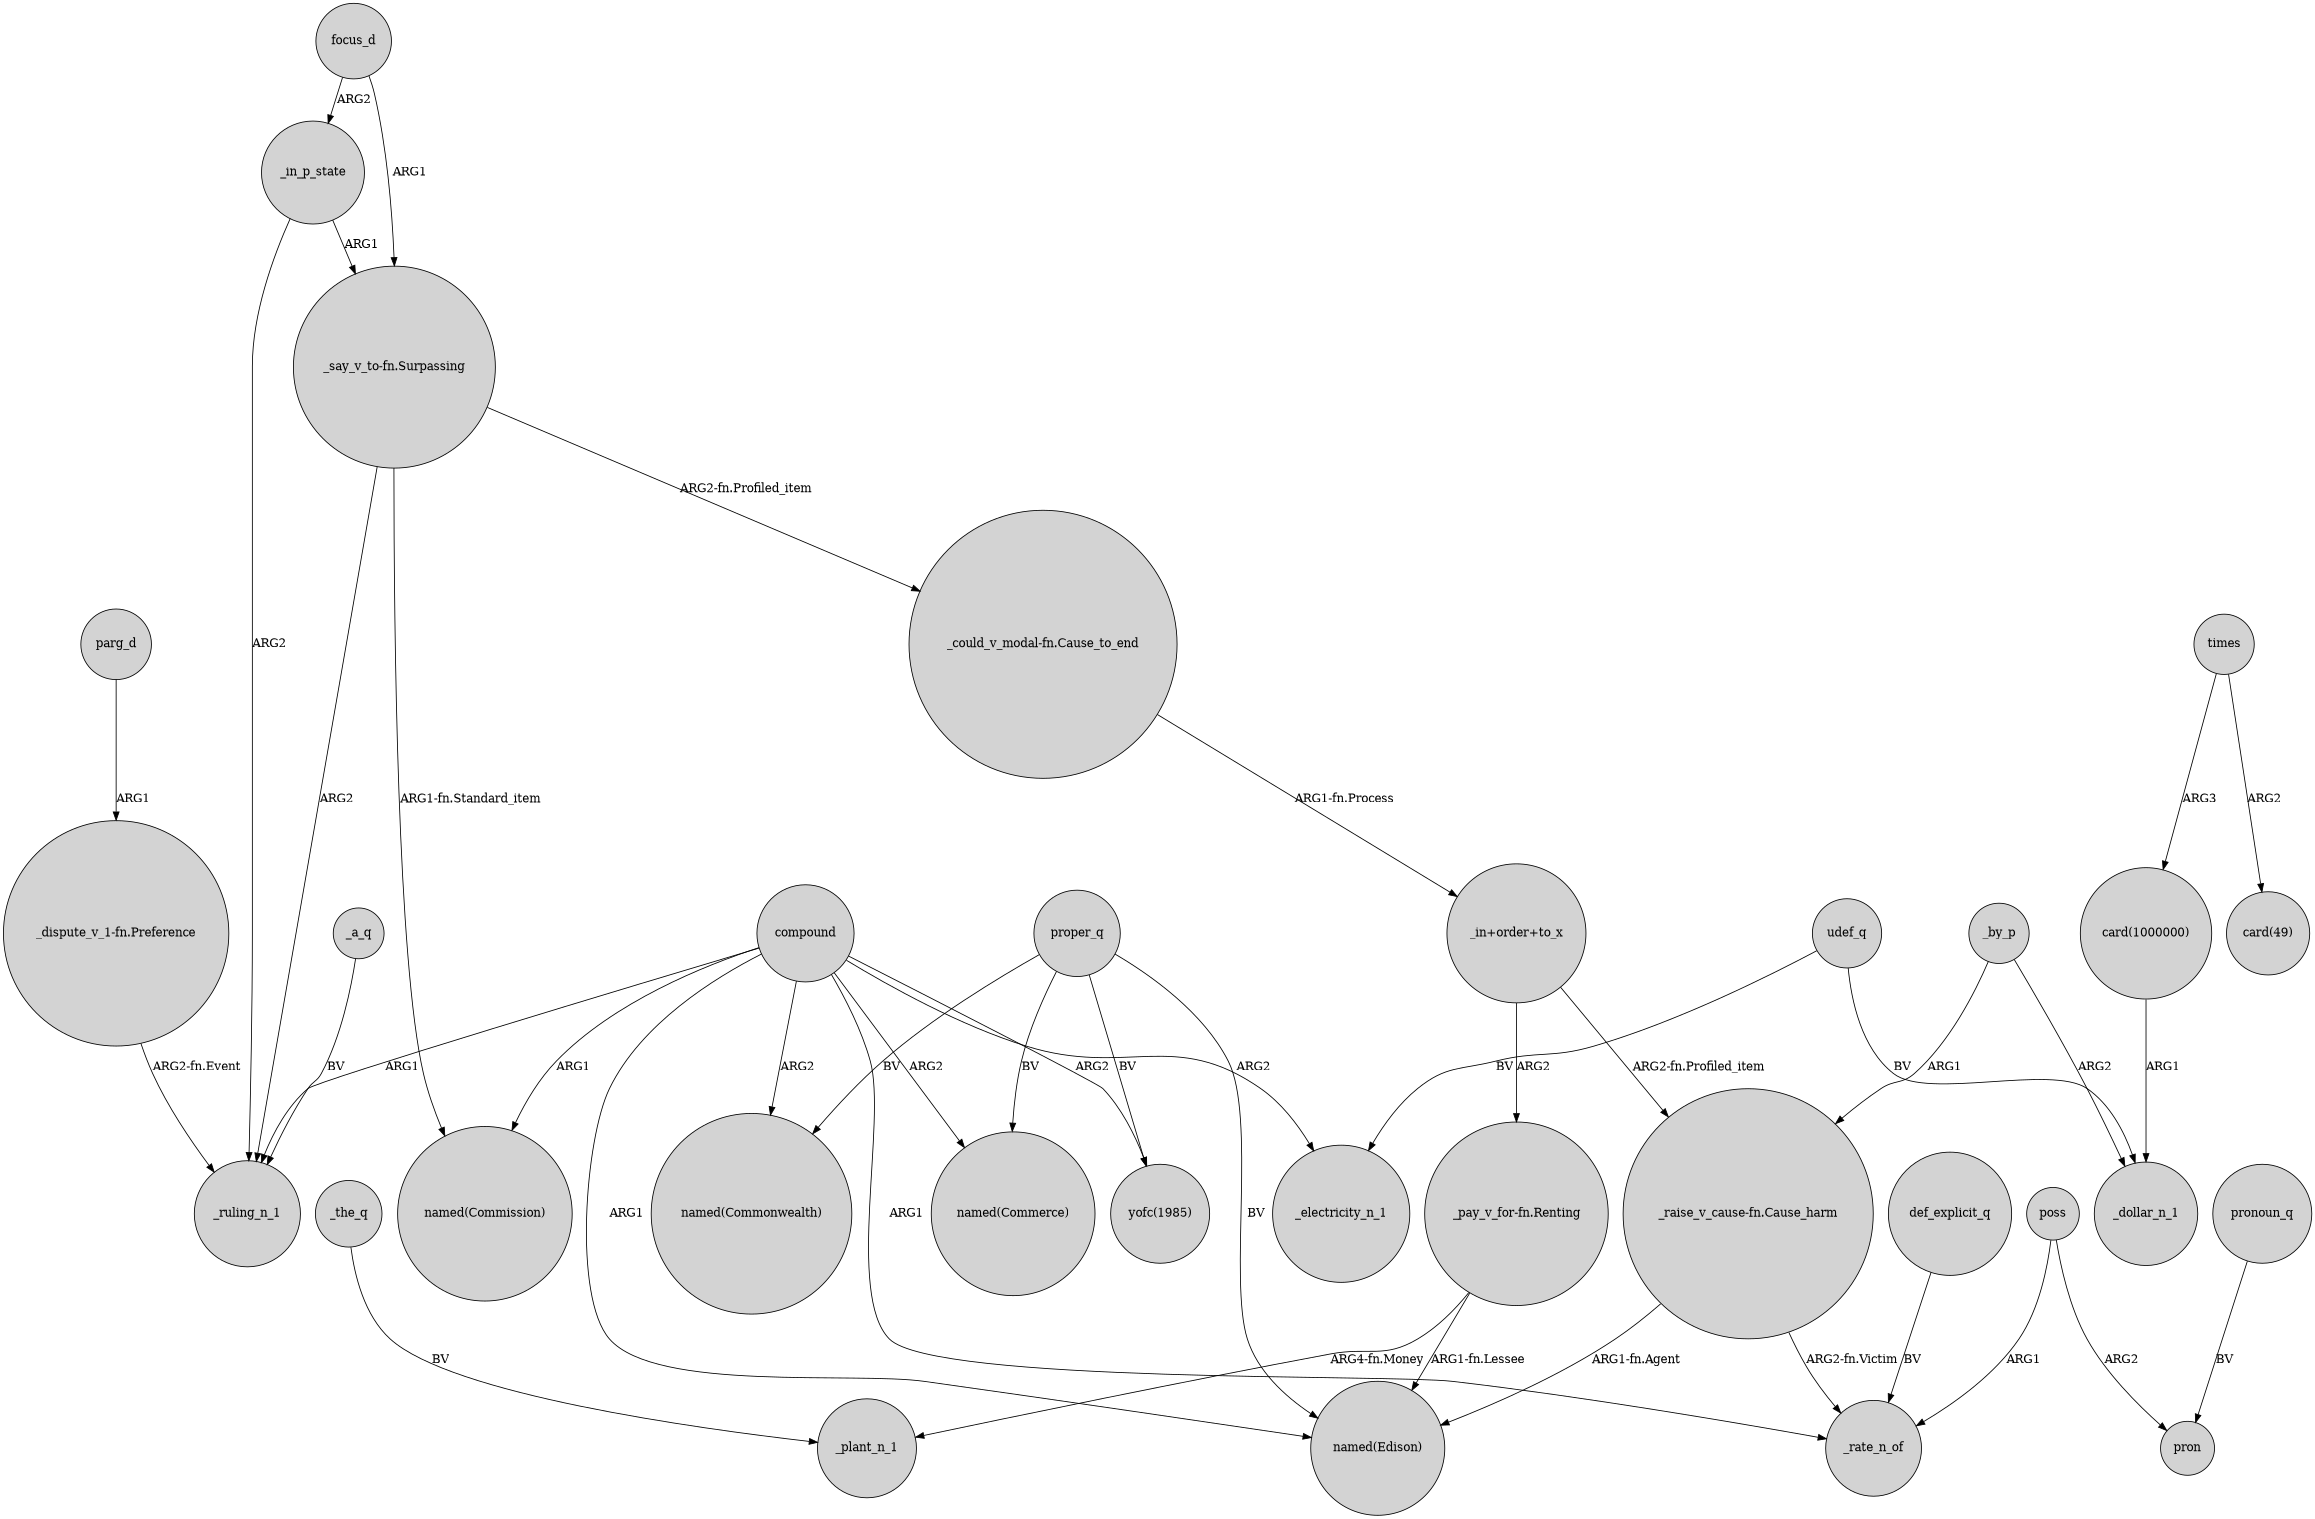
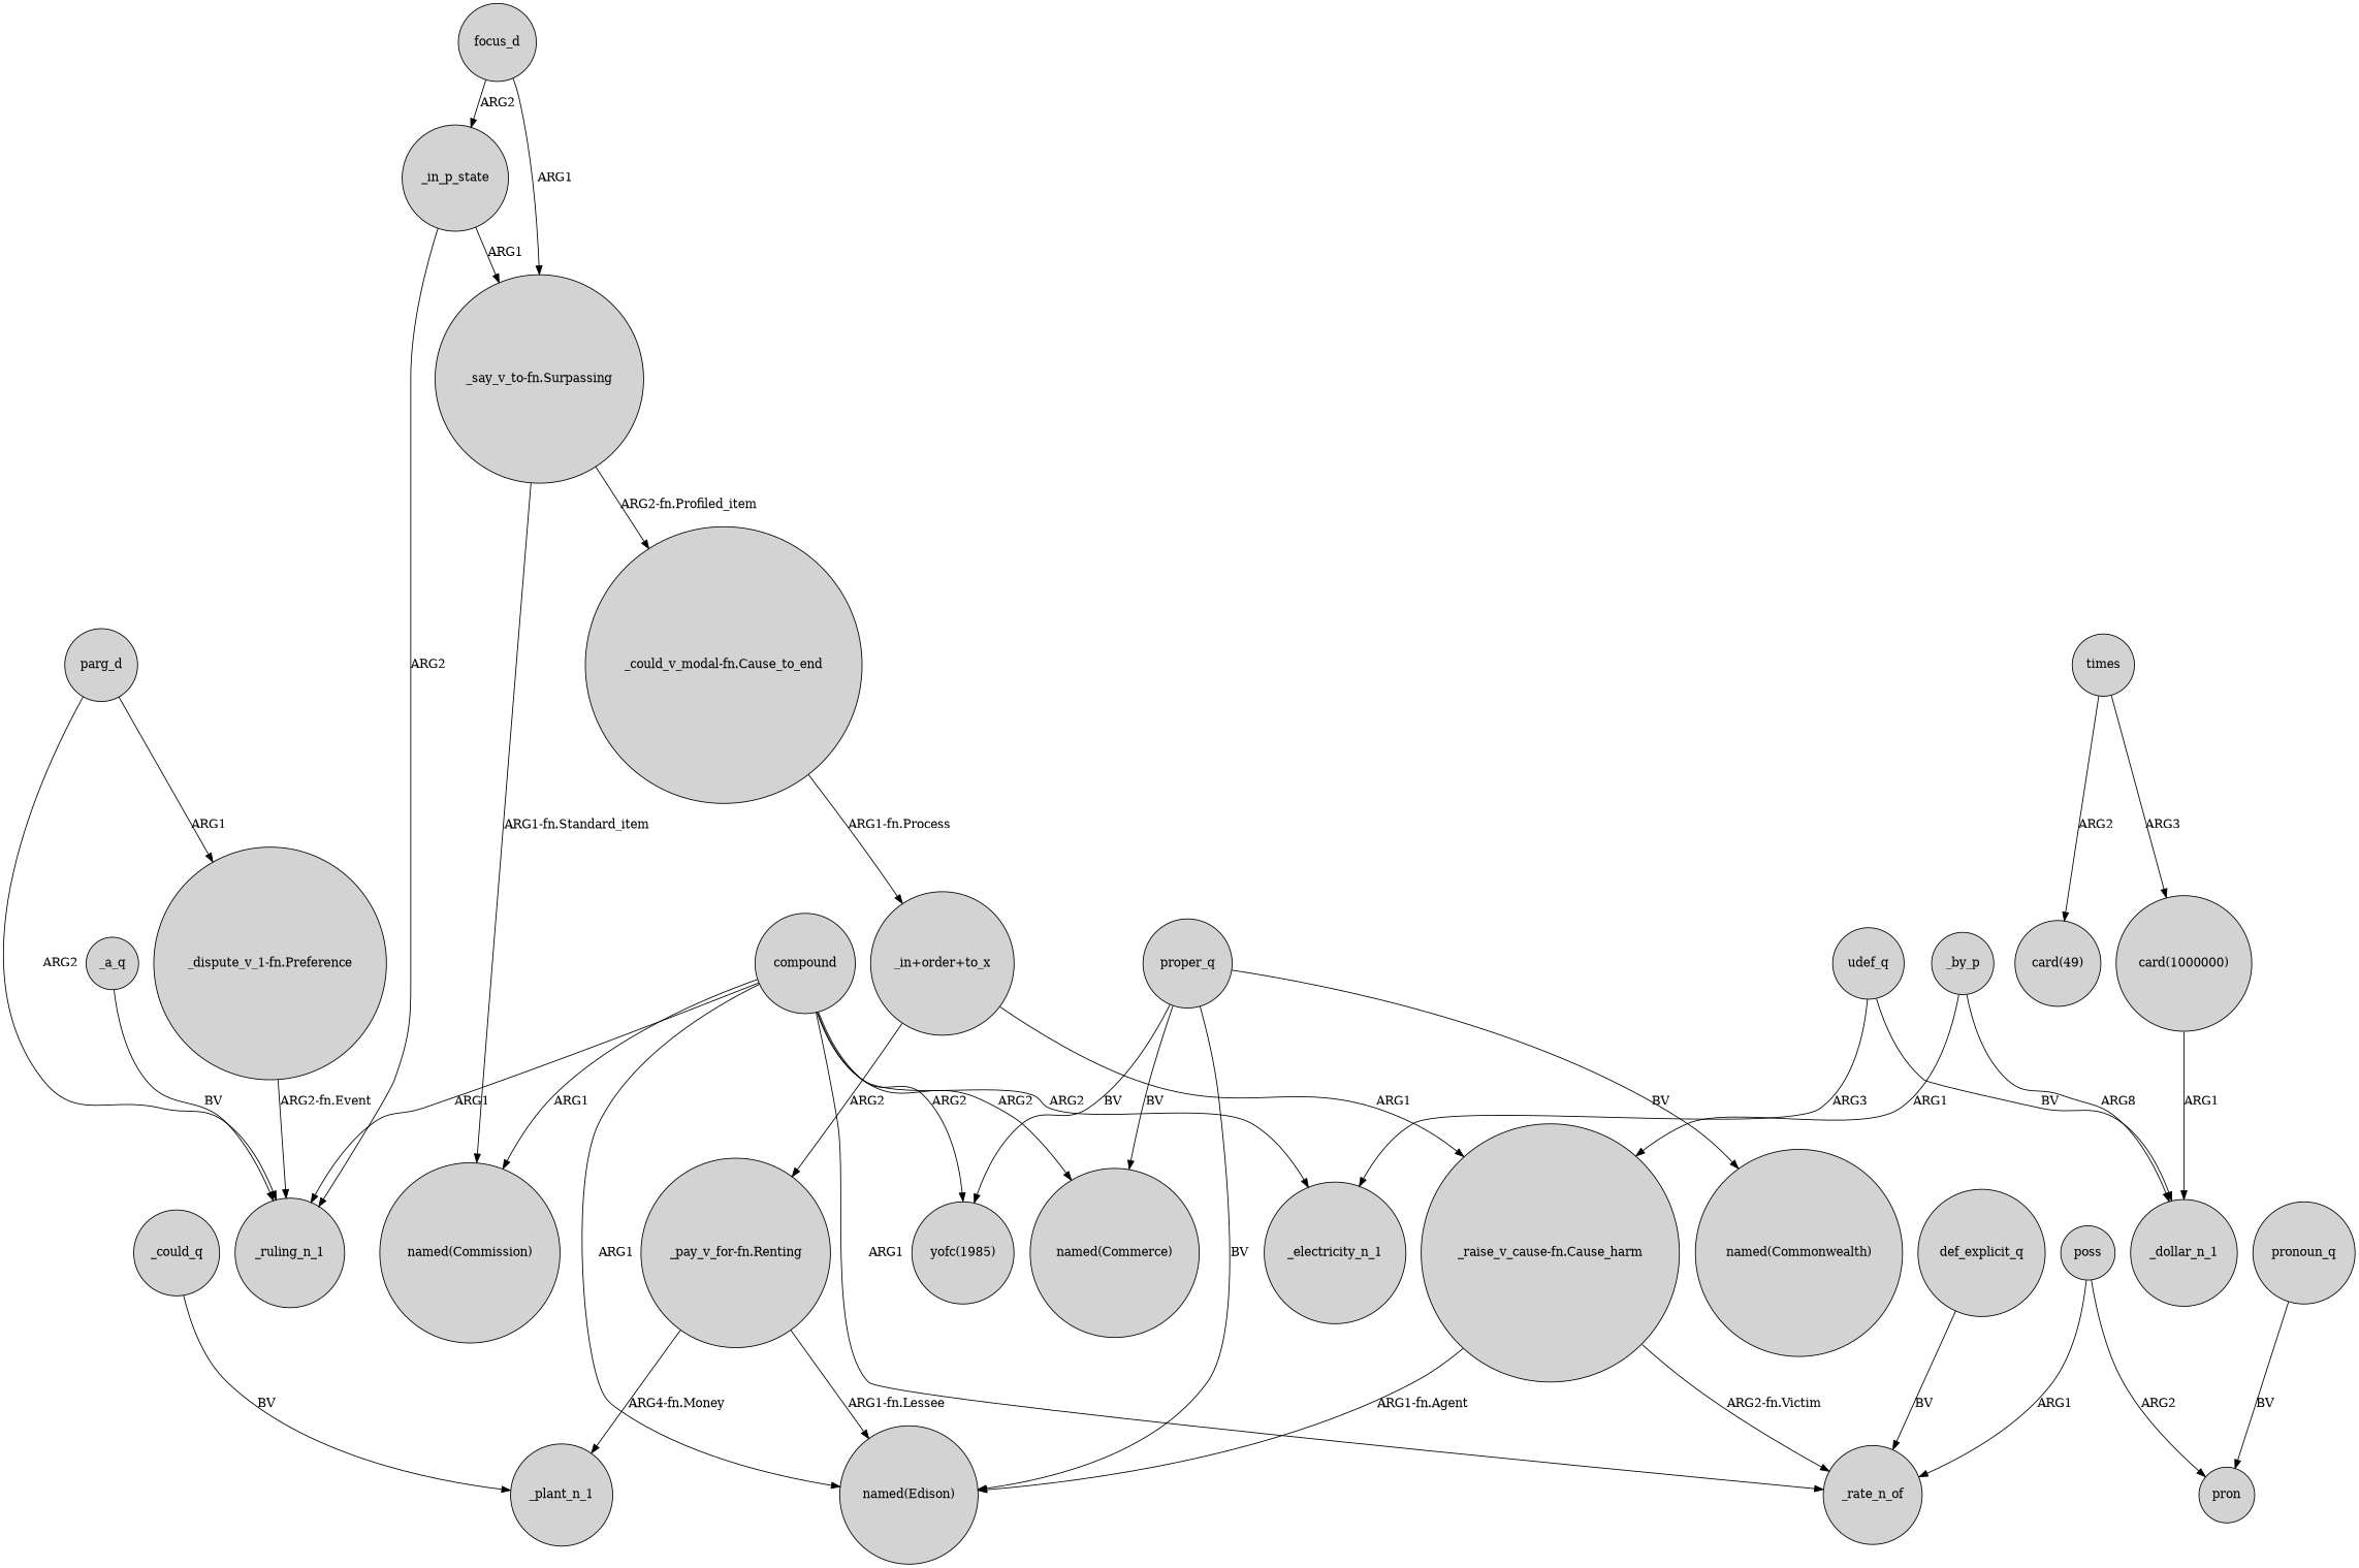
  digraph {
    node [shape=circle style=filled]
    "_raise_v_cause-fn.Cause_harm"
    _rate_n_of
    "named(Edison)"
    "_say_v_to-fn.Surpassing"
    "named(Commission)"
    "_could_v_modal-fn.Cause_to_end"
    "_in+order+to_x"
    "_pay_v_for-fn.Renting"
    _plant_n_1
-   _the_q
+   _the_q [label=_could_q]
    def_explicit_q
    _in_p_state
    _ruling_n_1
    focus_d
    _by_p
    _dollar_n_1
    udef_q
    _electricity_n_1
    proper_q
    "named(Commerce)"
    "named(Commonwealth)"
    "yofc(1985)"
    compound
    _a_q
    times
    "card(49)"
    "card(1000000)"
    poss
    pron
    parg_d
    "_dispute_v_1-fn.Preference"
    pronoun_q
    "_raise_v_cause-fn.Cause_harm" -> _rate_n_of [label="ARG2-fn.Victim"]
    "_raise_v_cause-fn.Cause_harm" -> "named(Edison)" [label="ARG1-fn.Agent"]
    "_say_v_to-fn.Surpassing" -> "named(Commission)" [label="ARG1-fn.Standard_item"]
    "_say_v_to-fn.Surpassing" -> "_could_v_modal-fn.Cause_to_end" [label="ARG2-fn.Profiled_item"]
    "_could_v_modal-fn.Cause_to_end" -> "_in+order+to_x" [label="ARG1-fn.Process"]
-   "_in+order+to_x" -> "_raise_v_cause-fn.Cause_harm" [label="ARG2-fn.Profiled_item"]
+   "_in+order+to_x" -> "_raise_v_cause-fn.Cause_harm" [label=ARG1]
    "_in+order+to_x" -> "_pay_v_for-fn.Renting" [label=ARG2]
    "_pay_v_for-fn.Renting" -> "named(Edison)" [label="ARG1-fn.Lessee"]
    "_pay_v_for-fn.Renting" -> _plant_n_1 [label="ARG4-fn.Money"]
    _the_q -> _plant_n_1 [label=BV]
    def_explicit_q -> _rate_n_of [label=BV]
    _in_p_state -> "_say_v_to-fn.Surpassing" [label=ARG1]
    _in_p_state -> _ruling_n_1 [label=ARG2]
    focus_d -> "_say_v_to-fn.Surpassing" [label=ARG1]
    focus_d -> _in_p_state [label=ARG2]
    _by_p -> "_raise_v_cause-fn.Cause_harm" [label=ARG1]
-   _by_p -> _dollar_n_1 [label=ARG2]
+   _by_p -> _dollar_n_1 [label=ARG8]
    udef_q -> _dollar_n_1 [label=BV]
-   udef_q -> _electricity_n_1 [label=BV]
+   udef_q -> _electricity_n_1 [label=ARG3]
    proper_q -> "named(Edison)" [label=BV]
    proper_q -> "named(Commerce)" [label=BV]
    proper_q -> "named(Commonwealth)" [label=BV]
    proper_q -> "yofc(1985)" [label=BV]
    compound -> _rate_n_of [label=ARG1]
    compound -> "named(Edison)" [label=ARG1]
    compound -> "named(Commission)" [label=ARG1]
    compound -> _ruling_n_1 [label=ARG1]
    compound -> _electricity_n_1 [label=ARG2]
    compound -> "named(Commerce)" [label=ARG2]
-   compound -> "named(Commonwealth)" [label=ARG2]
    compound -> "yofc(1985)" [label=ARG2]
    _a_q -> _ruling_n_1 [label=BV]
    times -> "card(49)" [label=ARG2]
    times -> "card(1000000)" [label=ARG3]
    "card(1000000)" -> _dollar_n_1 [label=ARG1]
    poss -> _rate_n_of [label=ARG1]
    poss -> pron [label=ARG2]
-   "_say_v_to-fn.Surpassing" -> _ruling_n_1 [label=ARG2]
+   parg_d -> _ruling_n_1 [label=ARG2]
    parg_d -> "_dispute_v_1-fn.Preference" [label=ARG1]
    "_dispute_v_1-fn.Preference" -> _ruling_n_1 [label="ARG2-fn.Event"]
    pronoun_q -> pron [label=BV]
  }
